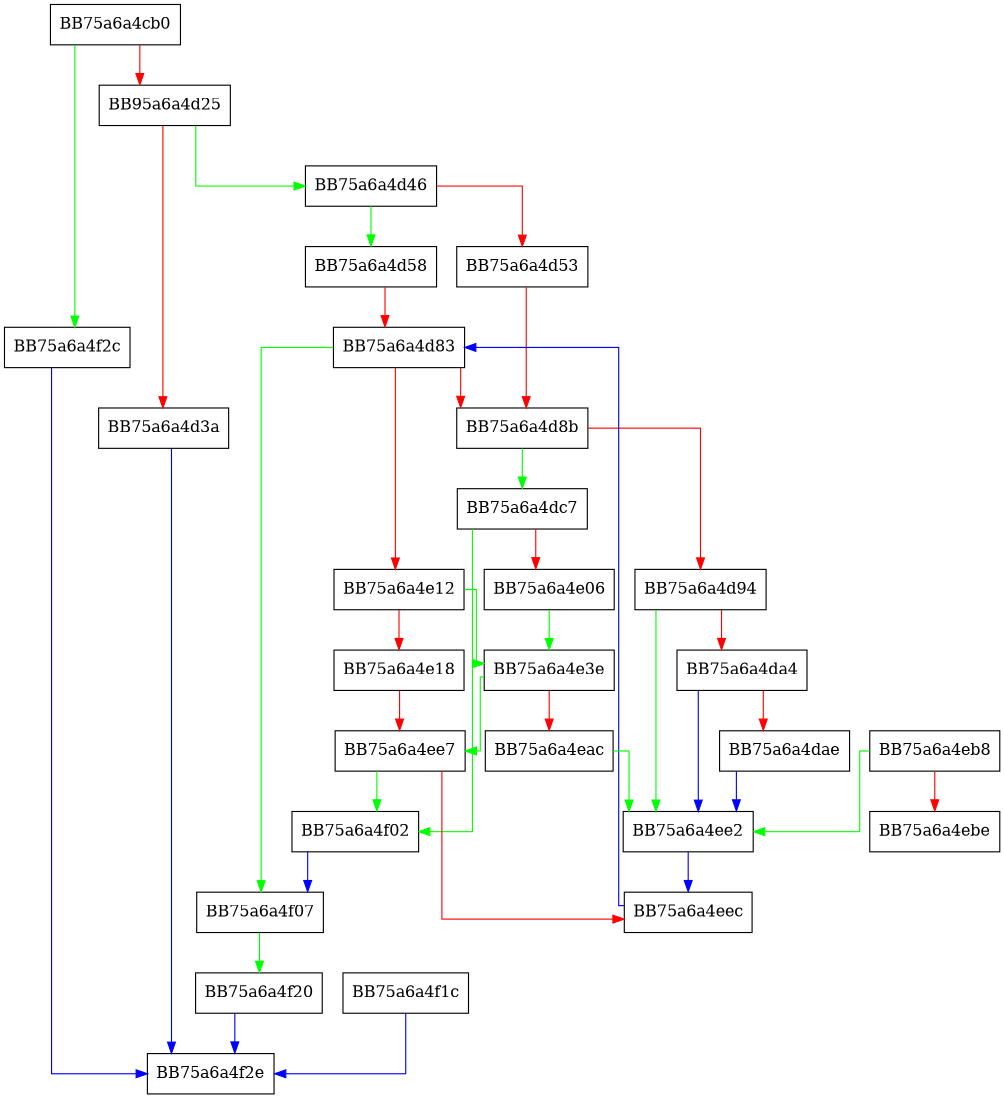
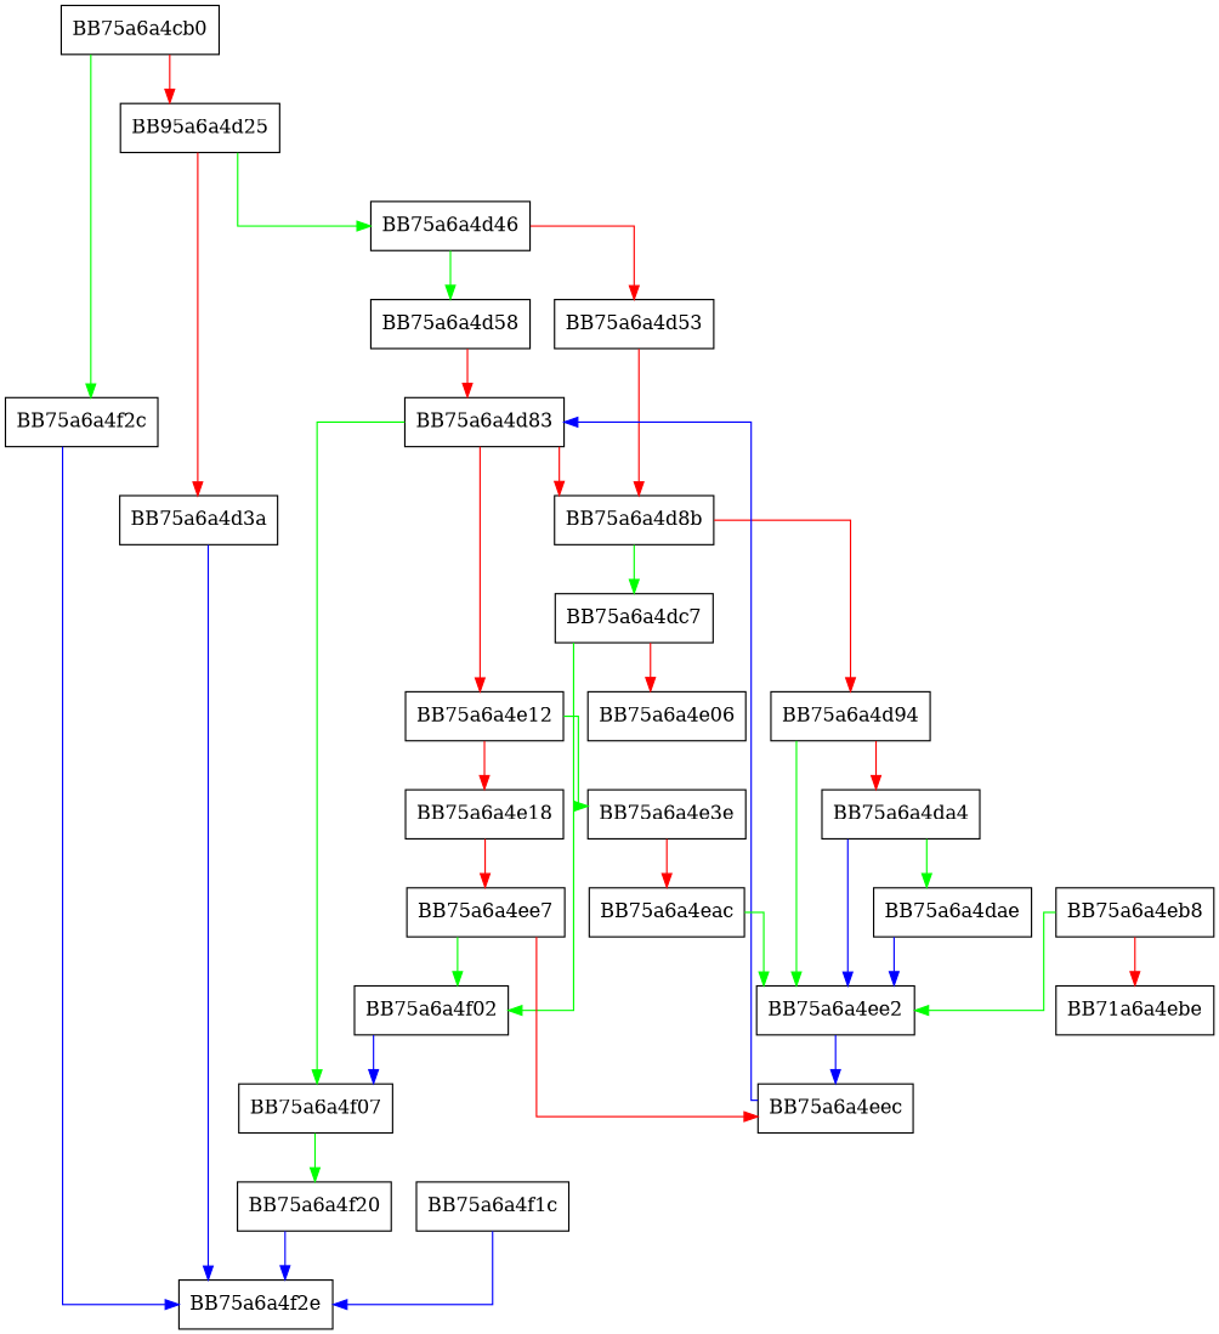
  digraph {
    splines=ortho
    node [shape=box]
    edge [color=red]
    BB75a6a4cb0
    BB75a6a4f2c
    n3 [label=BB95a6a4d25]
    BB75a6a4f2e
    BB75a6a4d46
    BB75a6a4d3a
    BB75a6a4d58
    BB75a6a4d53
    BB75a6a4d83
    BB75a6a4d8b
    BB75a6a4f07
    BB75a6a4e12
    BB75a6a4f20
    BB75a6a4dc7
    BB75a6a4d94
    BB75a6a4f1c
    BB75a6a4f02
    BB75a6a4e06
    BB75a6a4ee2
    BB75a6a4da4
    BB75a6a4e3e
    BB75a6a4eec
    BB75a6a4dae
    BB75a6a4ee7
    BB75a6a4eac
    BB75a6a4e18
    BB75a6a4eb8
-   BB75a6a4ebe
+   BB75a6a4ebe [label=BB71a6a4ebe]
    BB75a6a4cb0 -> BB75a6a4f2c [color=green]
    BB75a6a4cb0 -> n3
    BB75a6a4f2c -> BB75a6a4f2e [color=blue]
    n3 -> BB75a6a4d46 [color=green]
    n3 -> BB75a6a4d3a
    BB75a6a4d46 -> BB75a6a4d58 [color=green]
    BB75a6a4d46 -> BB75a6a4d53
    BB75a6a4d3a -> BB75a6a4f2e [color=blue]
    BB75a6a4d58 -> BB75a6a4d83
    BB75a6a4d53 -> BB75a6a4d8b
    BB75a6a4d83 -> BB75a6a4d8b
    BB75a6a4d83 -> BB75a6a4f07 [color=green]
    BB75a6a4d83 -> BB75a6a4e12
    BB75a6a4d8b -> BB75a6a4dc7 [color=green]
    BB75a6a4d8b -> BB75a6a4d94
    BB75a6a4f07 -> BB75a6a4f20 [color=green]
    BB75a6a4e12 -> BB75a6a4e3e [color=green]
    BB75a6a4e12 -> BB75a6a4e18
    BB75a6a4f20 -> BB75a6a4f2e [color=blue]
    BB75a6a4dc7 -> BB75a6a4f02 [color=green]
    BB75a6a4dc7 -> BB75a6a4e06
    BB75a6a4d94 -> BB75a6a4ee2 [color=green]
    BB75a6a4d94 -> BB75a6a4da4
    BB75a6a4f1c -> BB75a6a4f2e [color=blue]
    BB75a6a4f02 -> BB75a6a4f07 [color=blue]
-   BB75a6a4e06 -> BB75a6a4e3e [color=green]
    BB75a6a4ee2 -> BB75a6a4eec [color=blue]
    BB75a6a4da4 -> BB75a6a4ee2 [color=blue]
-   BB75a6a4da4 -> BB75a6a4dae
-   BB75a6a4e3e -> BB75a6a4ee7 [color=green]
+   BB75a6a4da4 -> BB75a6a4dae [color=green]
    BB75a6a4e3e -> BB75a6a4eac
    BB75a6a4eec -> BB75a6a4d83 [color=blue]
    BB75a6a4dae -> BB75a6a4ee2 [color=blue]
    BB75a6a4ee7 -> BB75a6a4f02 [color=green]
    BB75a6a4ee7 -> BB75a6a4eec
    BB75a6a4eac -> BB75a6a4ee2 [color=green]
    BB75a6a4e18 -> BB75a6a4ee7
    BB75a6a4eb8 -> BB75a6a4ee2 [color=green]
    BB75a6a4eb8 -> BB75a6a4ebe
  }
